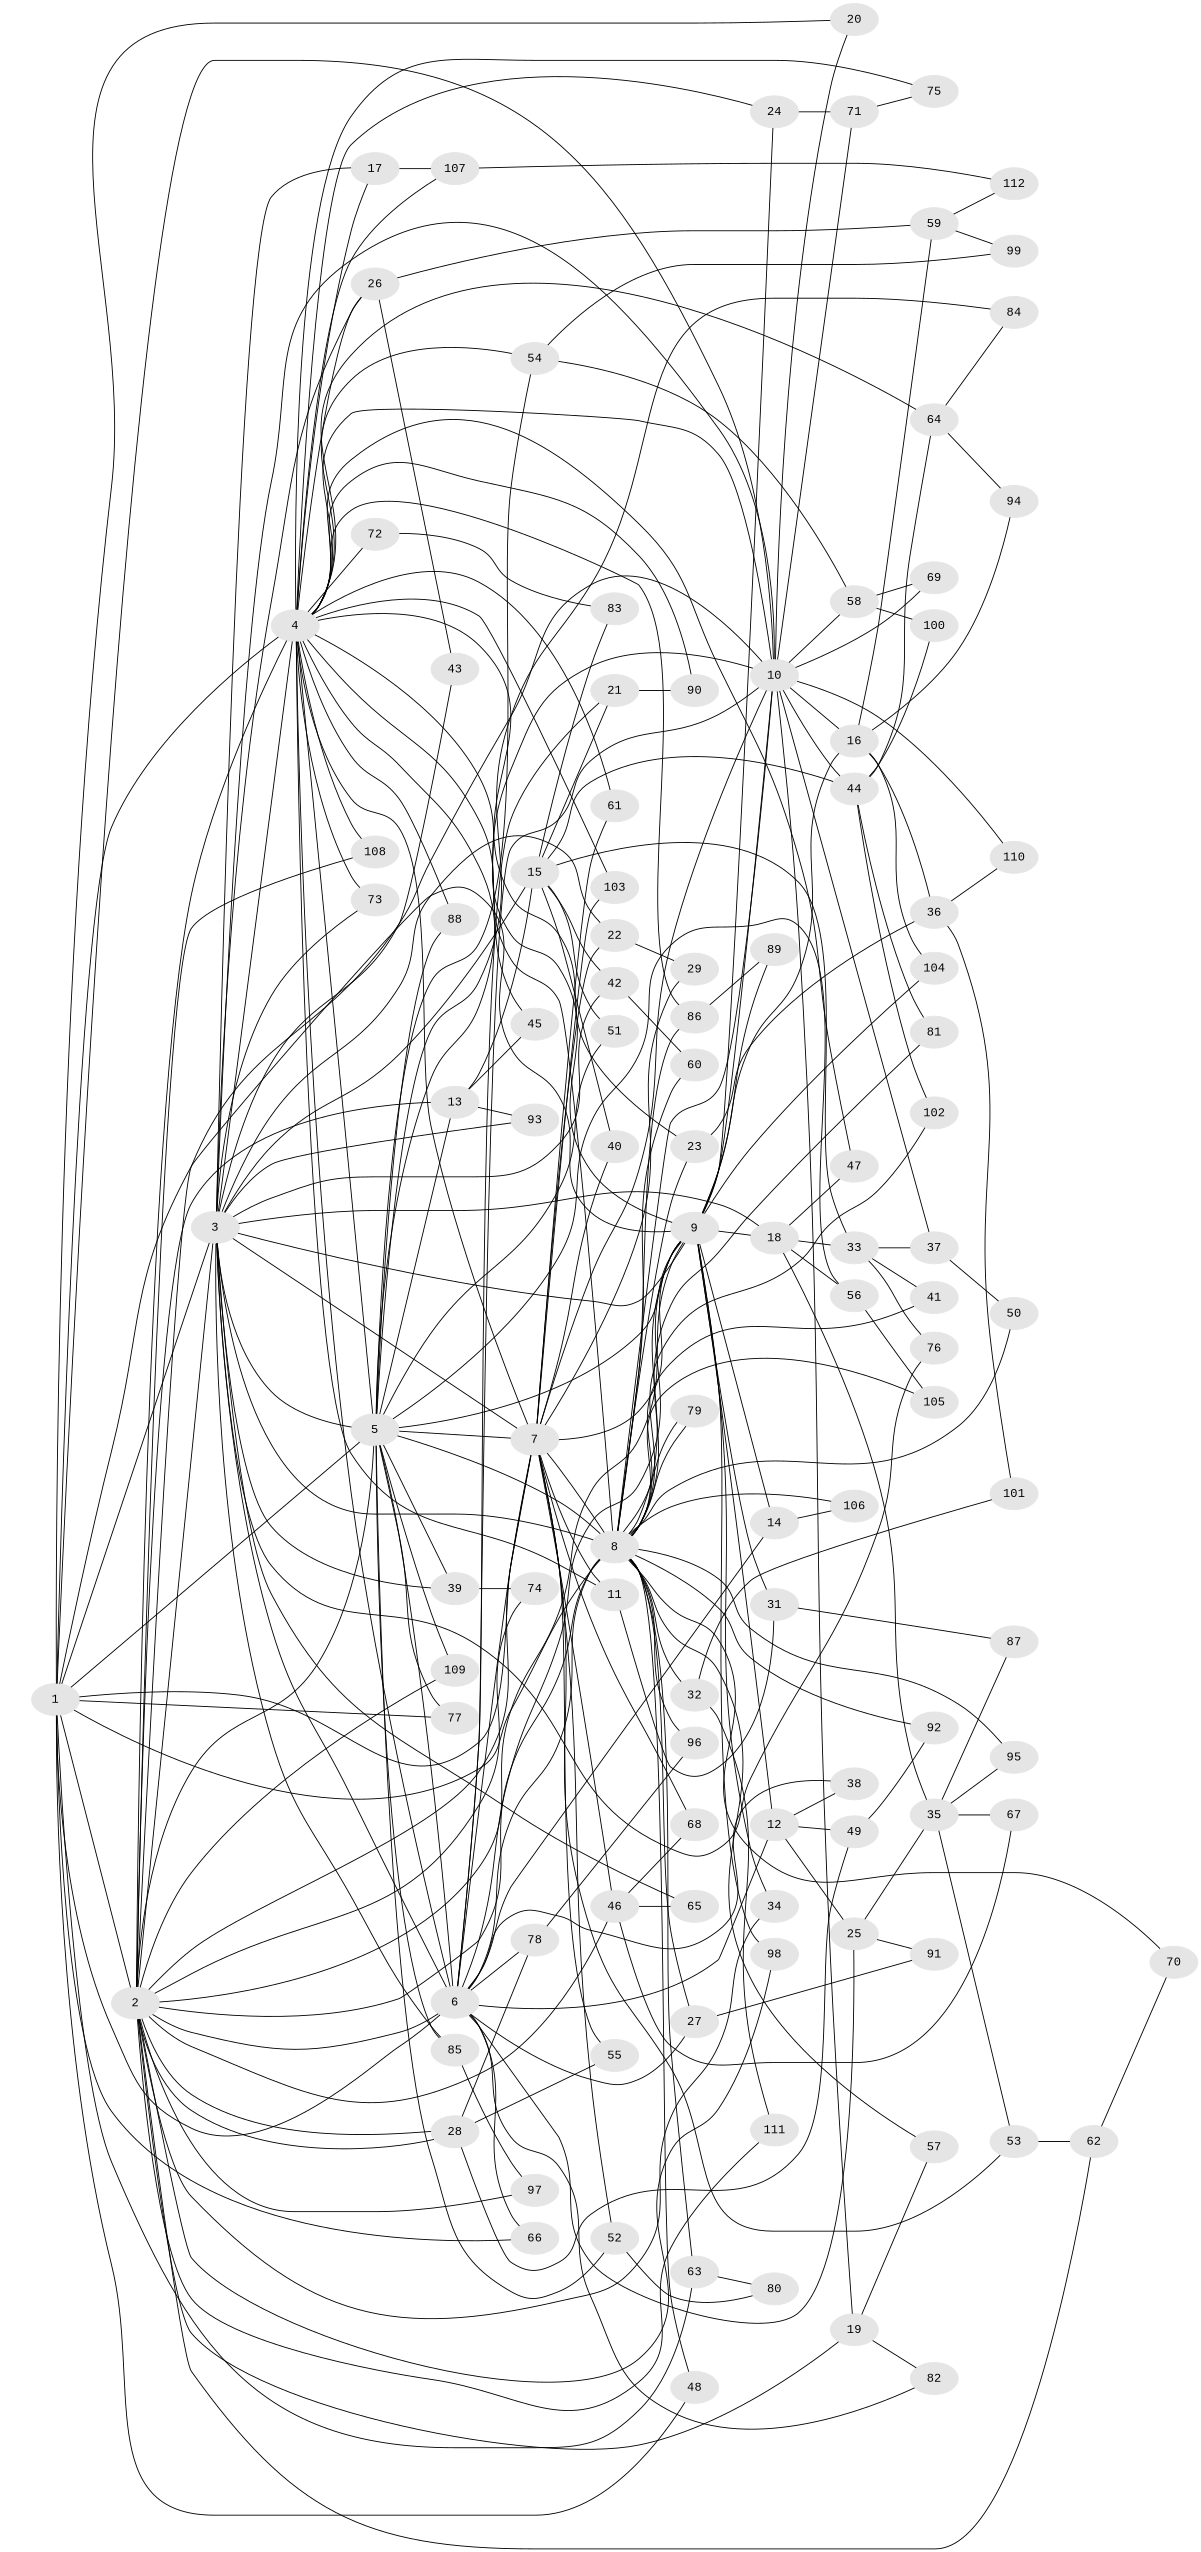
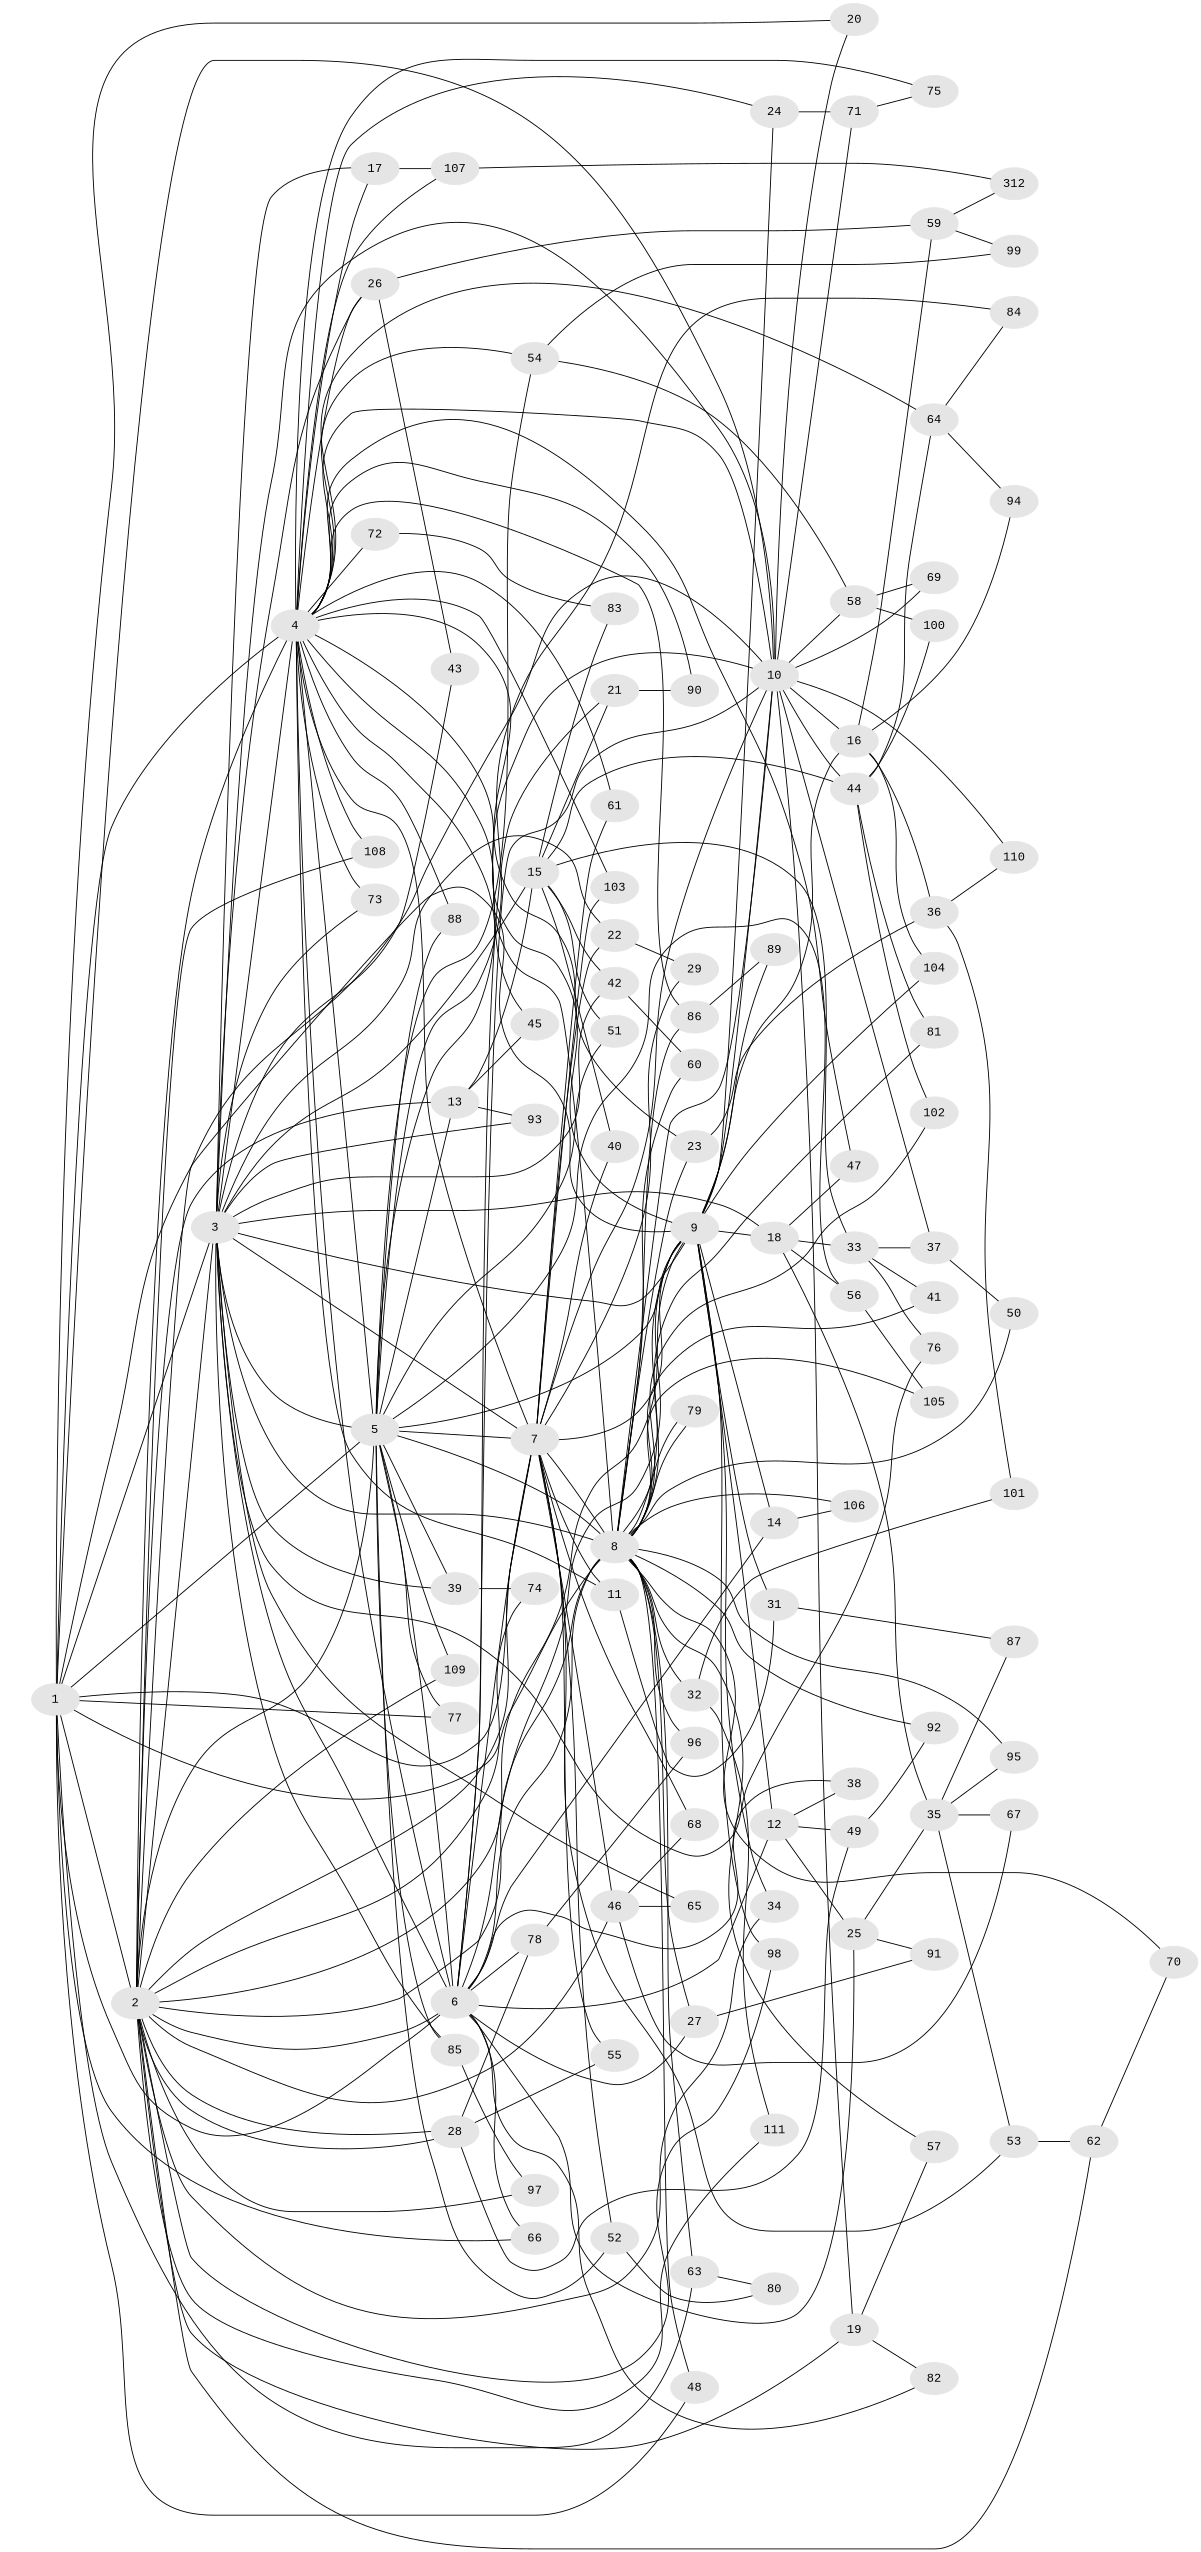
  graph {
    fontname="Liberation Mono"
    rankdir=LR
    node [color=gray90 fontname="Liberation Mono" style=filled]
    edge [fontname="Liberation Mono"]
    1
    2
    3
    4
    5
    6
    7
    8
    9
    10
    20
    48
    63
    66
    77
    13
    19
    28
    34
    46
    62
    74
    97
    98
    108
    109
    111
    15
    17
    18
    22
    26
    39
    42
    43
    65
    73
    76
    85
    93
    11
    23
    24
    45
    47
    54
    61
    64
    72
    75
    86
    88
    90
    103
    107
    51
    52
    56
    84
    12
    14
    21
    25
    27
    38
    78
    82
    29
    40
    53
    55
    68
    32
    41
    50
    57
    60
    70
    79
    81
    92
    95
    96
    102
    105
    106
    16
    31
    89
    104
    37
    44
    58
    69
    71
    110
    80
    49
    67
    33
    83
    35
    59
    36
    99
    94
-   112
+   112 [label=312]
    91
    101
    87
    100
    1 -- 2
    1 -- 3
    1 -- 4
    1 -- 5
    1 -- 6
    1 -- 7
    1 -- 8
    1 -- 9
    1 -- 10
    1 -- 20
    1 -- 48
    1 -- 63
    1 -- 66
    1 -- 77
    2 -- 3
    2 -- 4
    2 -- 5
    2 -- 6
    2 -- 7
    2 -- 8
    2 -- 9
    2 -- 10
    2 -- 13
    2 -- 19
    2 -- 28
    2 -- 28
    2 -- 34
    2 -- 46
    2 -- 62
    2 -- 74
    2 -- 97
    2 -- 98
    2 -- 108
    2 -- 109
    2 -- 111
    3 -- 4
    3 -- 5
    3 -- 6
    3 -- 7
    3 -- 8
    3 -- 9
    3 -- 10
    3 -- 15
    3 -- 17
    3 -- 18
    3 -- 22
    3 -- 26
    3 -- 39
    3 -- 42
    3 -- 43
    3 -- 65
    3 -- 73
    3 -- 76
    3 -- 85
    3 -- 93
    4 -- 5
    4 -- 6
    4 -- 7
    4 -- 8
    4 -- 9
    4 -- 10
    4 -- 108
    4 -- 17
    4 -- 26
    4 -- 73
    4 -- 11
    4 -- 23
    4 -- 24
    4 -- 45
    4 -- 47
    4 -- 54
    4 -- 61
    4 -- 64
    4 -- 72
    4 -- 75
    4 -- 86
    4 -- 88
    4 -- 90
    4 -- 103
    4 -- 107
    5 -- 6
    5 -- 7
    5 -- 8
    5 -- 9
    5 -- 10
    5 -- 77
    5 -- 13
    5 -- 109
    5 -- 39
    5 -- 85
    5 -- 54
    5 -- 88
    5 -- 51
    5 -- 52
    5 -- 56
    5 -- 84
    6 -- 7
    6 -- 8
    6 -- 9
    6 -- 10
    6 -- 66
    6 -- 12
    6 -- 14
    6 -- 21
    6 -- 25
    6 -- 27
    6 -- 38
    6 -- 78
    6 -- 82
    7 -- 8
    7 -- 9
    7 -- 10
    7 -- 46
    7 -- 22
    7 -- 11
    7 -- 61
    7 -- 103
    7 -- 52
    7 -- 29
    7 -- 40
    7 -- 53
    7 -- 55
    7 -- 68
    8 -- 9
    8 -- 10
    8 -- 48
    8 -- 63
    8 -- 23
    8 -- 86
    8 -- 27
    8 -- 32
    8 -- 41
    8 -- 50
    8 -- 57
    8 -- 60
    8 -- 70
    8 -- 79
    8 -- 79
    8 -- 81
    8 -- 92
    8 -- 95
    8 -- 96
    8 -- 102
    8 -- 105
    8 -- 106
    9 -- 10
    9 -- 34
    9 -- 98
    9 -- 18
    9 -- 24
    9 -- 12
    9 -- 14
    9 -- 16
    9 -- 31
    9 -- 89
    9 -- 104
    10 -- 20
    10 -- 19
    10 -- 16
    10 -- 37
    10 -- 44
    10 -- 58
    10 -- 69
    10 -- 71
    10 -- 110
    63 -- 80
    13 -- 15
    13 -- 93
    13 -- 45
    19 -- 82
    19 -- 57
    28 -- 78
    28 -- 55
    28 -- 49
    46 -- 65
    46 -- 68
    46 -- 67
    62 -- 70
    15 -- 42
    15 -- 51
    15 -- 21
    15 -- 40
    15 -- 44
    15 -- 33
    15 -- 83
    17 -- 107
    18 -- 47
    18 -- 56
    18 -- 33
    18 -- 35
    22 -- 29
    26 -- 43
    26 -- 59
    39 -- 74
    42 -- 60
    85 -- 97
    11 -- 31
    23 -- 36
    24 -- 71
    54 -- 58
    54 -- 99
    64 -- 84
    64 -- 94
    72 -- 83
    86 -- 89
    107 -- 112
    52 -- 80
    56 -- 105
    12 -- 25
    12 -- 38
    12 -- 49
    14 -- 106
    21 -- 90
    25 -- 35
    25 -- 91
    27 -- 91
    78 -- 96
    53 -- 62
    32 -- 111
    32 -- 101
    16 -- 104
    16 -- 59
    16 -- 36
    16 -- 94
    31 -- 87
    37 -- 50
    44 -- 64
    44 -- 81
    44 -- 102
    44 -- 100
    58 -- 69
    58 -- 100
    71 -- 75
    49 -- 92
    33 -- 76
    33 -- 41
    33 -- 37
    35 -- 53
    35 -- 95
    35 -- 67
    35 -- 87
    59 -- 99
    59 -- 112
    36 -- 110
    36 -- 101
  }
